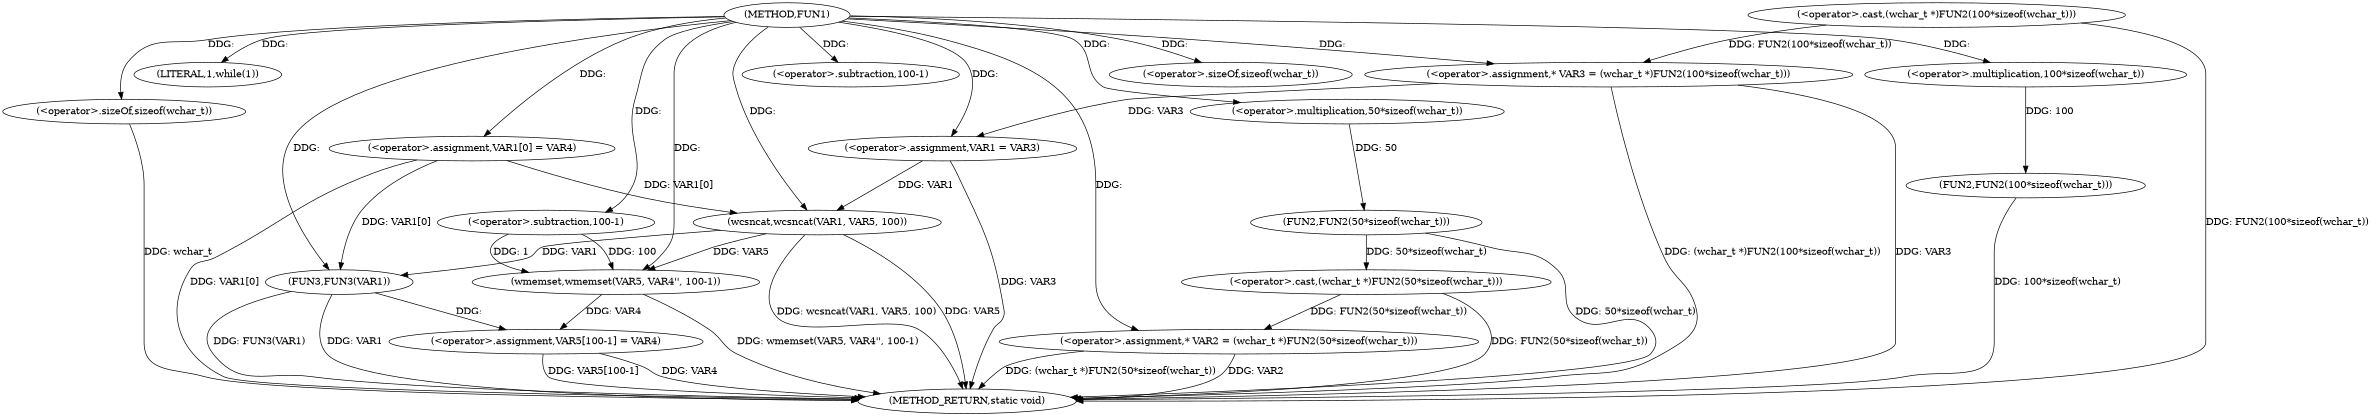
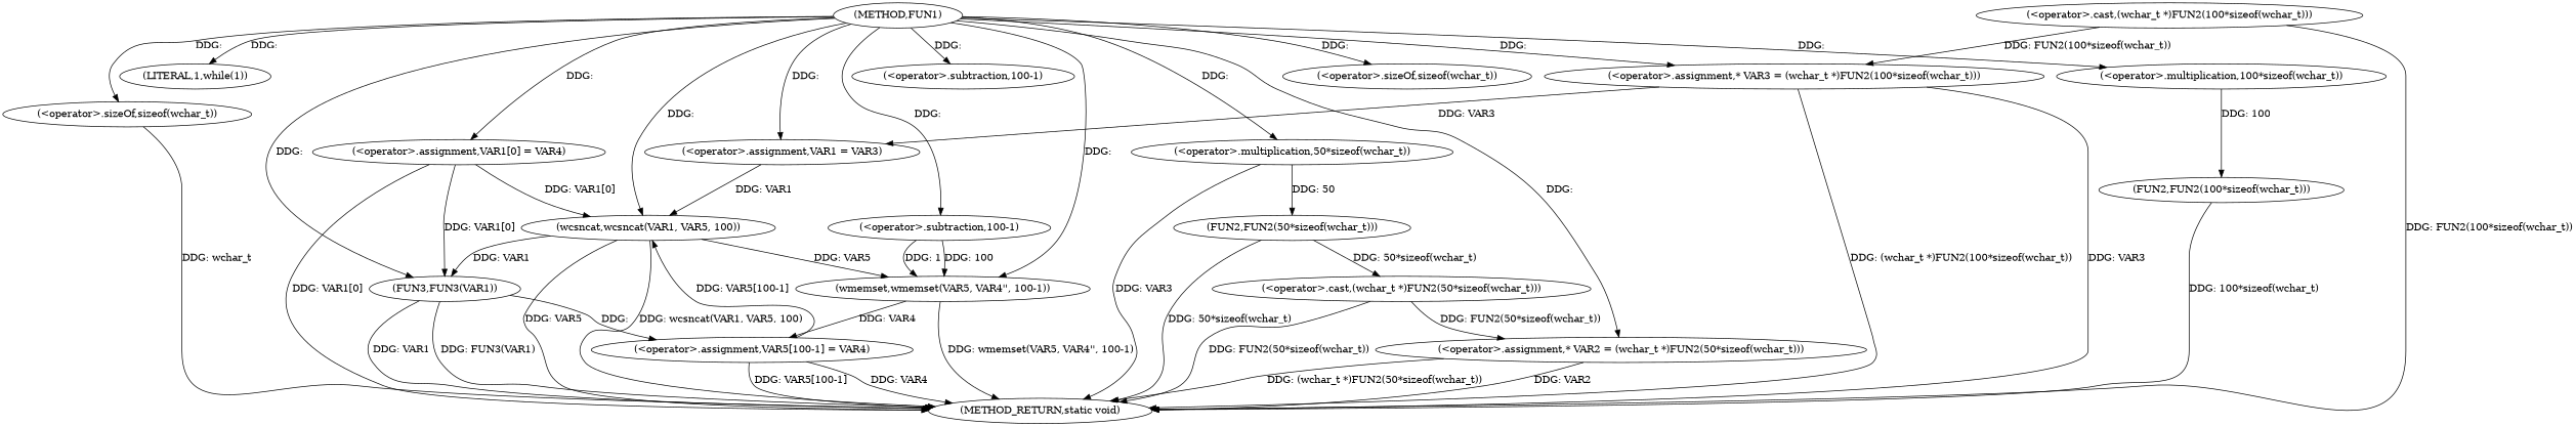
  digraph {
    n1 [label="(METHOD,FUN1)"]
    n2 [label="(<operator>.assignment,* VAR2 = (wchar_t *)FUN2(50*sizeof(wchar_t)))"]
    n3 [label="(<operator>.multiplication,50*sizeof(wchar_t))"]
    n4 [label="(<operator>.sizeOf,sizeof(wchar_t))"]
    n5 [label="(<operator>.assignment,* VAR3 = (wchar_t *)FUN2(100*sizeof(wchar_t)))"]
    n6 [label="(<operator>.multiplication,100*sizeof(wchar_t))"]
    n7 [label="(<operator>.sizeOf,sizeof(wchar_t))"]
    n8 [label="(LITERAL,1,while(1))"]
    n9 [label="(<operator>.assignment,VAR1 = VAR3)"]
    n10 [label="(<operator>.assignment,VAR1[0] = VAR4)"]
    n11 [label="(wmemset,wmemset(VAR5, VAR4'', 100-1))"]
    n12 [label="(<operator>.subtraction,100-1)"]
    n13 [label="(<operator>.subtraction,100-1)"]
    n14 [label="(wcsncat,wcsncat(VAR1, VAR5, 100))"]
    n15 [label="(FUN3,FUN3(VAR1))"]
    n16 [label="(METHOD_RETURN,static void)"]
    n17 [label="(FUN2,FUN2(50*sizeof(wchar_t)))"]
    n18 [label="(FUN2,FUN2(100*sizeof(wchar_t)))"]
    n19 [label="(<operator>.assignment,VAR5[100-1] = VAR4)"]
    n20 [label="(<operator>.cast,(wchar_t *)FUN2(50*sizeof(wchar_t)))"]
    n21 [label="(<operator>.cast,(wchar_t *)FUN2(100*sizeof(wchar_t)))"]
    n1 -> n2 [label="DDG: "]
    n1 -> n3 [label="DDG: "]
    n1 -> n4 [label="DDG: "]
    n1 -> n5 [label="DDG: "]
    n1 -> n6 [label="DDG: "]
    n1 -> n7 [label="DDG: "]
    n1 -> n8 [label="DDG: "]
    n1 -> n9 [label="DDG: "]
    n1 -> n10 [label="DDG: "]
    n1 -> n11 [label="DDG: "]
    n1 -> n12 [label="DDG: "]
    n1 -> n13 [label="DDG: "]
    n1 -> n14 [label="DDG: "]
    n1 -> n15 [label="DDG: "]
    n2 -> n16 [label="DDG: VAR2"]
    n2 -> n16 [label="DDG: (wchar_t *)FUN2(50*sizeof(wchar_t))"]
    n3 -> n17 [label="DDG: 50"]
    n5 -> n9 [label="DDG: VAR3"]
    n5 -> n16 [label="DDG: (wchar_t *)FUN2(100*sizeof(wchar_t))"]
    n5 -> n16 [label="DDG: VAR3"]
    n6 -> n18 [label="DDG: 100"]
    n7 -> n16 [label="DDG: wchar_t"]
    n9 -> n14 [label="DDG: VAR1"]
-   n9 -> n16 [label="DDG: VAR3"]
+   n3 -> n16 [label="DDG: VAR3"]
    n10 -> n14 [label="DDG: VAR1[0]"]
    n10 -> n15 [label="DDG: VAR1[0]"]
    n10 -> n16 [label="DDG: VAR1[0]"]
    n11 -> n16 [label="DDG: wmemset(VAR5, VAR4'', 100-1)"]
    n11 -> n19 [label="DDG: VAR4"]
    n12 -> n11 [label="DDG: 100"]
    n12 -> n11 [label="DDG: 1"]
    n14 -> n11 [label="DDG: VAR5"]
    n14 -> n15 [label="DDG: VAR1"]
    n14 -> n16 [label="DDG: VAR5"]
    n14 -> n16 [label="DDG: wcsncat(VAR1, VAR5, 100)"]
    n15 -> n16 [label="DDG: FUN3(VAR1)"]
    n15 -> n16 [label="DDG: VAR1"]
    n15 -> n19 [label="DDG: "]
    n17 -> n16 [label="DDG: 50*sizeof(wchar_t)"]
    n17 -> n20 [label="DDG: 50*sizeof(wchar_t)"]
    n18 -> n16 [label="DDG: 100*sizeof(wchar_t)"]
+   n19 -> n14 [label="DDG: VAR5[100-1]"]
    n19 -> n16 [label="DDG: VAR4"]
    n19 -> n16 [label="DDG: VAR5[100-1]"]
    n20 -> n2 [label="DDG: FUN2(50*sizeof(wchar_t))"]
    n20 -> n16 [label="DDG: FUN2(50*sizeof(wchar_t))"]
    n21 -> n5 [label="DDG: FUN2(100*sizeof(wchar_t))"]
    n21 -> n16 [label="DDG: FUN2(100*sizeof(wchar_t))"]
  }
